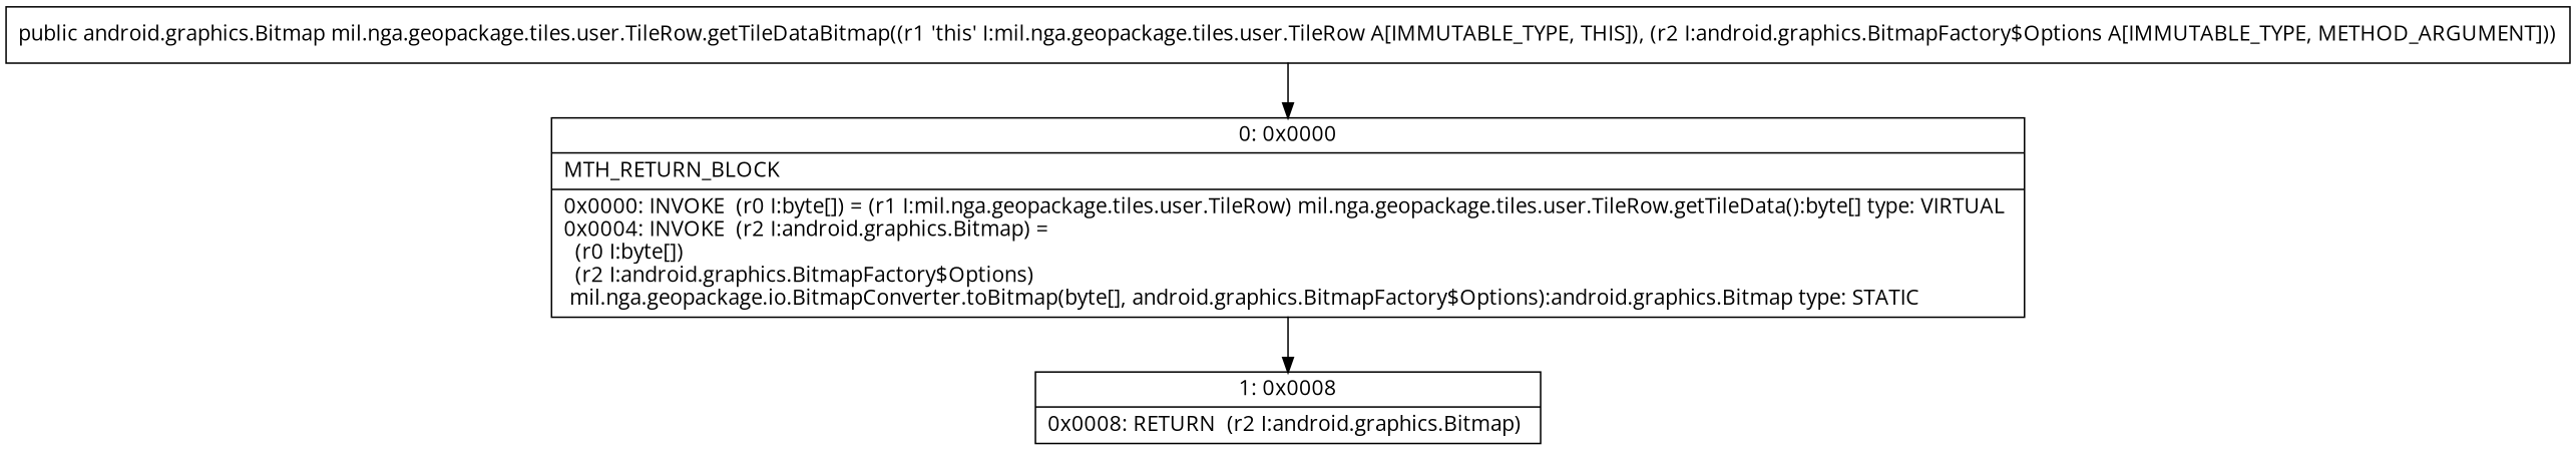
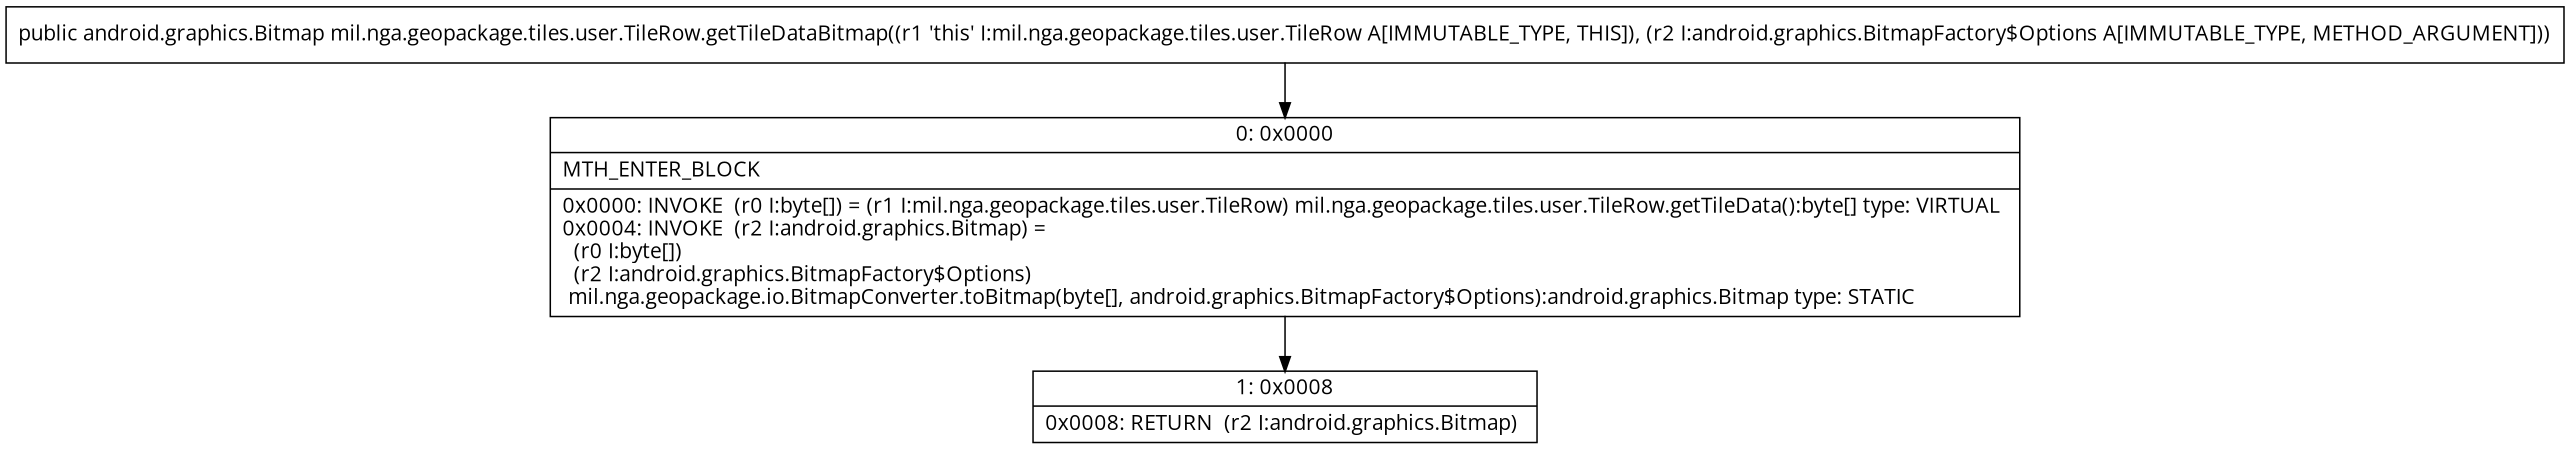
  digraph {
    fontname="Open Sans"
    node [shape=record fontname="Open Sans"]
    edge [fontname="Open Sans"]
-   n1 [label="{0\:\ 0x0000|MTH_RETURN_BLOCK\l|0x0000: INVOKE  (r0 I:byte[]) = (r1 I:mil.nga.geopackage.tiles.user.TileRow) mil.nga.geopackage.tiles.user.TileRow.getTileData():byte[] type: VIRTUAL \l0x0004: INVOKE  (r2 I:android.graphics.Bitmap) = \l  (r0 I:byte[])\l  (r2 I:android.graphics.BitmapFactory$Options)\l mil.nga.geopackage.io.BitmapConverter.toBitmap(byte[], android.graphics.BitmapFactory$Options):android.graphics.Bitmap type: STATIC \l}"]
+   n1 [label="{0\:\ 0x0000|MTH_ENTER_BLOCK\l|0x0000: INVOKE  (r0 I:byte[]) = (r1 I:mil.nga.geopackage.tiles.user.TileRow) mil.nga.geopackage.tiles.user.TileRow.getTileData():byte[] type: VIRTUAL \l0x0004: INVOKE  (r2 I:android.graphics.Bitmap) = \l  (r0 I:byte[])\l  (r2 I:android.graphics.BitmapFactory$Options)\l mil.nga.geopackage.io.BitmapConverter.toBitmap(byte[], android.graphics.BitmapFactory$Options):android.graphics.Bitmap type: STATIC \l}"]
    n2 [label="{1\:\ 0x0008|0x0008: RETURN  (r2 I:android.graphics.Bitmap) \l}"]
    n3 [label="{public android.graphics.Bitmap mil.nga.geopackage.tiles.user.TileRow.getTileDataBitmap((r1 'this' I:mil.nga.geopackage.tiles.user.TileRow A[IMMUTABLE_TYPE, THIS]), (r2 I:android.graphics.BitmapFactory$Options A[IMMUTABLE_TYPE, METHOD_ARGUMENT])) }"]
    n1 -> n2
    n3 -> n1
  }
